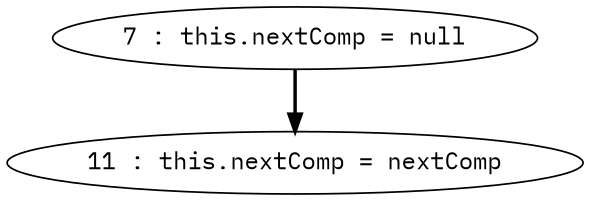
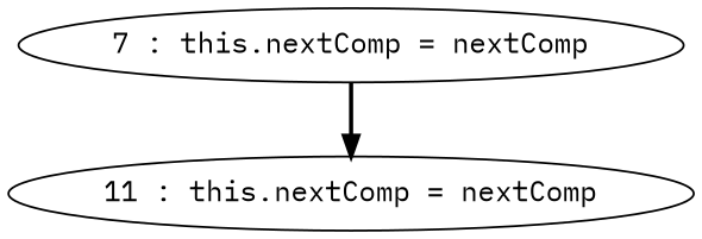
  digraph {
    fontname="IBM Plex Mono"
    node [fontname="IBM Plex Mono"]
-   "7 : this.nextComp = null"
+   "7 : this.nextComp = null" [label="7 : this.nextComp = nextComp"]
    "11 : this.nextComp = nextComp"
    "7 : this.nextComp = null" -> "11 : this.nextComp = nextComp" [style=bold fontname="IBM Plex Mono"]
  }
